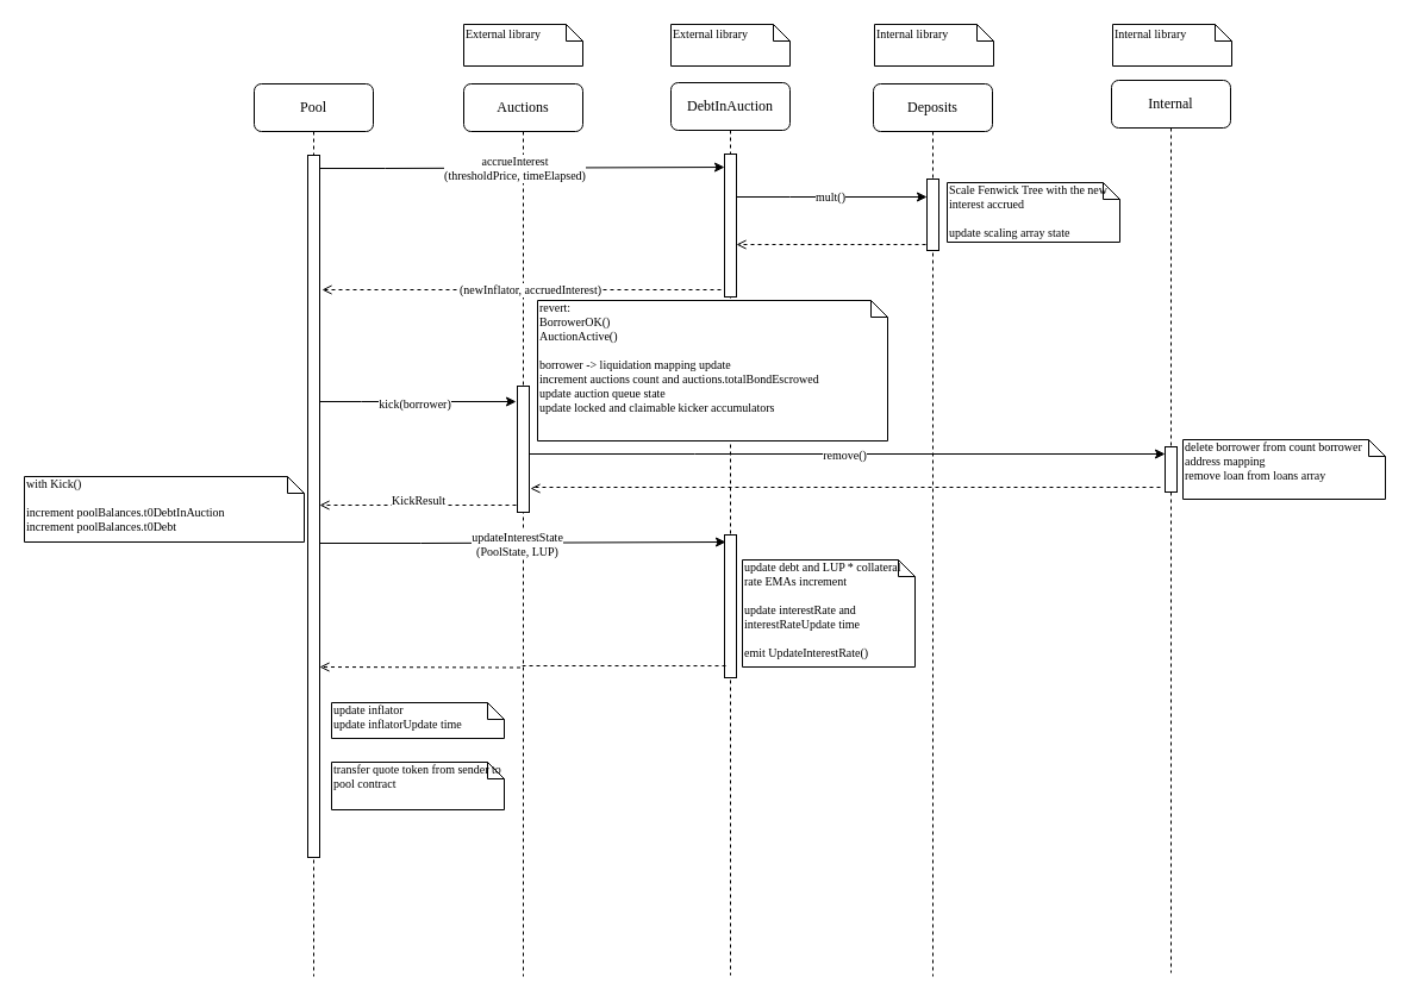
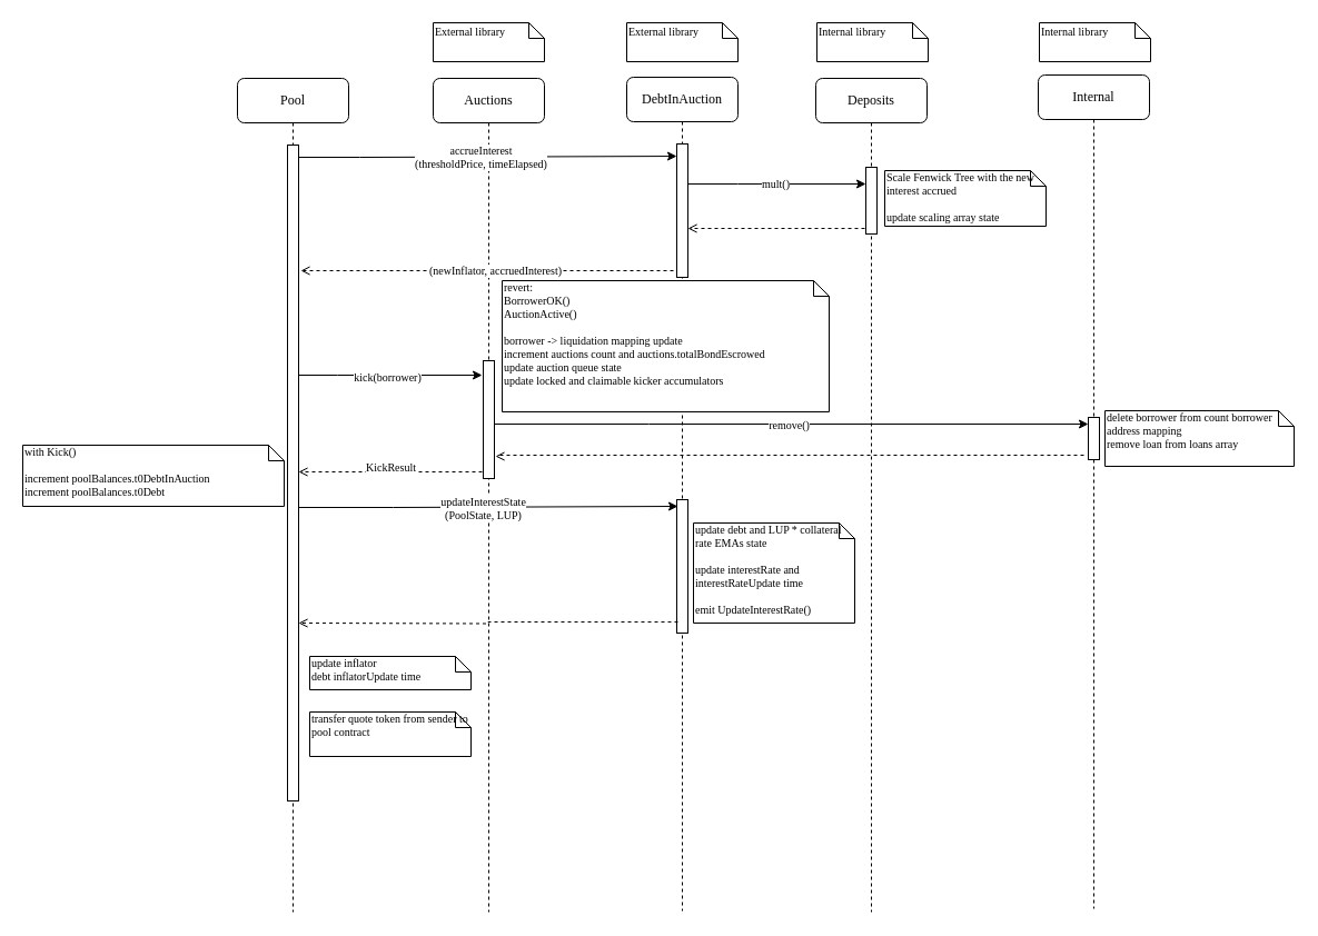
  <mxCell id="0" />
  <mxCell id="1" parent="0" />
  <mxCell id="2" value="Auctions" style="shape=umlLifeline;perimeter=lifelinePerimeter;whiteSpace=wrap;html=1;container=1;collapsible=0;recursiveResize=0;outlineConnect=0;rounded=1;shadow=0;comic=0;labelBackgroundColor=none;strokeWidth=1;fontFamily=Verdana;fontSize=12;align=center;" parent="1" vertex="1"><mxGeometry x="389" y="70" width="100" height="750" as="geometry" /></mxCell>
  <mxCell id="3" value="" style="html=1;points=[];perimeter=orthogonalPerimeter;rounded=0;shadow=0;comic=0;labelBackgroundColor=none;strokeWidth=1;fontFamily=Verdana;fontSize=12;align=center;" parent="2" vertex="1"><mxGeometry x="45" y="254" width="10" height="106" as="geometry" /></mxCell>
  <mxCell id="4" value="DebtInAuction" style="shape=umlLifeline;perimeter=lifelinePerimeter;whiteSpace=wrap;html=1;container=1;collapsible=0;recursiveResize=0;outlineConnect=0;rounded=1;shadow=0;comic=0;labelBackgroundColor=none;strokeWidth=1;fontFamily=Verdana;fontSize=12;align=center;" parent="1" vertex="1"><mxGeometry x="563" y="69" width="100" height="750" as="geometry" /></mxCell>
  <mxCell id="5" value="" style="html=1;points=[];perimeter=orthogonalPerimeter;rounded=0;shadow=0;comic=0;labelBackgroundColor=none;strokeWidth=1;fontFamily=Verdana;fontSize=12;align=center;" parent="4" vertex="1"><mxGeometry x="45" y="60" width="10" height="120" as="geometry" /></mxCell>
  <mxCell id="6" value="" style="html=1;points=[];perimeter=orthogonalPerimeter;rounded=0;shadow=0;comic=0;labelBackgroundColor=none;strokeWidth=1;fontFamily=Verdana;fontSize=12;align=center;" parent="4" vertex="1"><mxGeometry x="45" y="380" width="10" height="120" as="geometry" /></mxCell>
  <mxCell id="7" value="&lt;font&gt;Deposits&lt;/font&gt;" style="shape=umlLifeline;perimeter=lifelinePerimeter;whiteSpace=wrap;html=1;container=1;collapsible=0;recursiveResize=0;outlineConnect=0;rounded=1;shadow=0;comic=0;labelBackgroundColor=none;strokeWidth=1;fontFamily=Verdana;fontSize=12;align=center;" parent="1" vertex="1"><mxGeometry x="733" y="70" width="100" height="750" as="geometry" /></mxCell>
  <mxCell id="8" value="" style="html=1;points=[];perimeter=orthogonalPerimeter;rounded=0;shadow=0;comic=0;labelBackgroundColor=none;strokeWidth=1;fontFamily=Verdana;fontSize=12;align=center;" parent="7" vertex="1"><mxGeometry x="45" y="80" width="10" height="60" as="geometry" /></mxCell>
  <mxCell id="9" value="Pool" style="shape=umlLifeline;perimeter=lifelinePerimeter;whiteSpace=wrap;html=1;container=1;collapsible=0;recursiveResize=0;outlineConnect=0;rounded=1;shadow=0;comic=0;labelBackgroundColor=none;strokeWidth=1;fontFamily=Verdana;fontSize=12;align=center;" parent="1" vertex="1"><mxGeometry x="213" y="70" width="100" height="750" as="geometry" /></mxCell>
  <mxCell id="10" value="" style="html=1;points=[];perimeter=orthogonalPerimeter;rounded=0;shadow=0;comic=0;labelBackgroundColor=none;strokeWidth=1;fontFamily=Verdana;fontSize=12;align=center;" parent="9" vertex="1"><mxGeometry x="45" y="60" width="10" height="590" as="geometry" /></mxCell>
  <mxCell id="11" value="&lt;font style=&quot;font-size: 10px;&quot; face=&quot;Tahoma&quot;&gt;External library&lt;br&gt;&lt;/font&gt;" style="shape=note;whiteSpace=wrap;html=1;size=14;verticalAlign=top;align=left;spacingTop=-6;rounded=0;shadow=0;comic=0;labelBackgroundColor=none;strokeWidth=1;fontFamily=Verdana;fontSize=12" parent="1" vertex="1"><mxGeometry x="389" y="20" width="100" height="35" as="geometry" /></mxCell>
  <mxCell id="12" value="&lt;font style=&quot;font-size: 10px;&quot; face=&quot;Tahoma&quot;&gt;External library&lt;br&gt;&lt;/font&gt;" style="shape=note;whiteSpace=wrap;html=1;size=14;verticalAlign=top;align=left;spacingTop=-6;rounded=0;shadow=0;comic=0;labelBackgroundColor=none;strokeWidth=1;fontFamily=Verdana;fontSize=12" parent="1" vertex="1"><mxGeometry x="563" y="20" width="100" height="35" as="geometry" /></mxCell>
  <mxCell id="13" value="&lt;font style=&quot;font-size: 10px;&quot; face=&quot;Tahoma&quot;&gt;Internal library&lt;br&gt;&lt;/font&gt;" style="shape=note;whiteSpace=wrap;html=1;size=14;verticalAlign=top;align=left;spacingTop=-6;rounded=0;shadow=0;comic=0;labelBackgroundColor=none;strokeWidth=1;fontFamily=Verdana;fontSize=12" parent="1" vertex="1"><mxGeometry x="734" y="20" width="100" height="35" as="geometry" /></mxCell>
  <mxCell id="14" style="edgeStyle=orthogonalEdgeStyle;rounded=0;orthogonalLoop=1;jettySize=auto;html=1;fontFamily=Tahoma;fontSize=10;entryX=0;entryY=0.092;entryDx=0;entryDy=0;entryPerimeter=0;" parent="1" source="10" target="5" edge="1"><mxGeometry relative="1" as="geometry"><mxPoint x="603" y="140" as="targetPoint" /><Array as="points"><mxPoint x="323" y="141" /><mxPoint x="323" y="141" /></Array></mxGeometry></mxCell>
  <mxCell id="15" value="&lt;div&gt;accrueInterest&lt;/div&gt;&lt;div&gt;(thresholdPrice, timeElapsed)&lt;/div&gt;" style="edgeLabel;html=1;align=center;verticalAlign=middle;resizable=0;points=[];fontSize=10;fontFamily=Tahoma;" parent="14" vertex="1" connectable="0"><mxGeometry x="-0.082" relative="1" as="geometry"><mxPoint x="8" as="offset" /></mxGeometry></mxCell>
  <mxCell id="16" style="edgeStyle=orthogonalEdgeStyle;rounded=0;orthogonalLoop=1;jettySize=auto;html=1;fontFamily=Tahoma;fontSize=10;dashed=1;endArrow=open;endFill=0;" parent="1" edge="1"><mxGeometry relative="1" as="geometry"><mxPoint x="605" y="243" as="sourcePoint" /><mxPoint x="270" y="243" as="targetPoint" /><Array as="points"><mxPoint x="320" y="243" /><mxPoint x="320" y="243" /></Array></mxGeometry></mxCell>
  <mxCell id="17" value="(newInflator, accruedInterest)" style="edgeLabel;html=1;align=center;verticalAlign=middle;resizable=0;points=[];fontSize=10;fontFamily=Tahoma;" parent="16" vertex="1" connectable="0"><mxGeometry x="0.128" y="-1" relative="1" as="geometry"><mxPoint x="28" as="offset" /></mxGeometry></mxCell>
  <mxCell id="18" style="edgeStyle=orthogonalEdgeStyle;rounded=0;orthogonalLoop=1;jettySize=auto;html=1;fontFamily=Tahoma;fontSize=10;endArrow=classic;endFill=1;" parent="1" edge="1"><mxGeometry relative="1" as="geometry"><mxPoint x="618" y="165" as="sourcePoint" /><mxPoint x="778" y="165" as="targetPoint" /><Array as="points"><mxPoint x="663" y="165" /><mxPoint x="663" y="165" /></Array></mxGeometry></mxCell>
  <mxCell id="19" value="mult()" style="edgeLabel;html=1;align=center;verticalAlign=middle;resizable=0;points=[];fontSize=10;fontFamily=Tahoma;" parent="18" vertex="1" connectable="0"><mxGeometry x="-0.125" y="-3" relative="1" as="geometry"><mxPoint x="8" y="-4" as="offset" /></mxGeometry></mxCell>
  <mxCell id="20" value="&lt;div&gt;Scale Fenwick Tree with the new interest accrued&lt;/div&gt;&lt;div&gt;&lt;br&gt;&lt;/div&gt;&lt;div&gt;update scaling array state&lt;br&gt;&lt;/div&gt;" style="shape=note;whiteSpace=wrap;html=1;size=14;verticalAlign=top;align=left;spacingTop=-6;rounded=0;shadow=0;comic=0;labelBackgroundColor=none;strokeWidth=1;fontFamily=Verdana;fontSize=10;" parent="1" vertex="1"><mxGeometry x="795" y="153" width="145" height="50" as="geometry" /></mxCell>
  <mxCell id="21" style="edgeStyle=orthogonalEdgeStyle;rounded=0;orthogonalLoop=1;jettySize=auto;html=1;fontFamily=Verdana;fontSize=10;endArrow=open;endFill=0;exitX=-0.1;exitY=0.917;exitDx=0;exitDy=0;exitPerimeter=0;dashed=1;" parent="1" source="8" target="5" edge="1"><mxGeometry relative="1" as="geometry"><mxPoint x="623" y="205" as="targetPoint" /><Array as="points"><mxPoint x="653" y="205" /><mxPoint x="653" y="205" /></Array></mxGeometry></mxCell>
  <mxCell id="22" style="edgeStyle=orthogonalEdgeStyle;rounded=0;orthogonalLoop=1;jettySize=auto;html=1;fontFamily=Verdana;fontSize=10;endArrow=classic;endFill=1;" parent="1" edge="1"><mxGeometry relative="1" as="geometry"><mxPoint x="433" y="337" as="targetPoint" /><Array as="points"><mxPoint x="303" y="337" /><mxPoint x="303" y="337" /></Array><mxPoint x="268" y="337" as="sourcePoint" /></mxGeometry></mxCell>
  <mxCell id="23" value="kick(borrower)" style="edgeLabel;html=1;align=center;verticalAlign=middle;resizable=0;points=[];fontSize=10;fontFamily=Verdana;" parent="22" vertex="1" connectable="0"><mxGeometry x="-0.151" y="-2" relative="1" as="geometry"><mxPoint x="9" y="-1" as="offset" /></mxGeometry></mxCell>
  <mxCell id="24" value="&lt;div&gt;with Kick()&lt;/div&gt;&lt;div&gt;&lt;br&gt;&lt;/div&gt;&lt;div&gt;increment poolBalances.t0DebtInAuction &lt;br&gt;&lt;/div&gt;&lt;div&gt;increment poolBalances.t0Debt&lt;br&gt;&lt;/div&gt;" style="shape=note;whiteSpace=wrap;html=1;size=14;verticalAlign=top;align=left;spacingTop=-6;rounded=0;shadow=0;comic=0;labelBackgroundColor=none;strokeWidth=1;fontFamily=Verdana;fontSize=10;" parent="1" vertex="1"><mxGeometry x="20" y="400" width="235" height="55" as="geometry" /></mxCell>
  <mxCell id="25" style="edgeStyle=orthogonalEdgeStyle;rounded=0;orthogonalLoop=1;jettySize=auto;html=1;dashed=1;fontFamily=Verdana;fontSize=10;endArrow=open;endFill=0;" parent="1" edge="1"><mxGeometry relative="1" as="geometry"><mxPoint x="433" y="424" as="sourcePoint" /><mxPoint x="268" y="424" as="targetPoint" /></mxGeometry></mxCell>
  <mxCell id="26" style="edgeStyle=orthogonalEdgeStyle;rounded=0;orthogonalLoop=1;jettySize=auto;html=1;entryX=0.1;entryY=0.05;entryDx=0;entryDy=0;entryPerimeter=0;fontFamily=Verdana;fontSize=10;endArrow=classic;endFill=1;" parent="1" target="6" edge="1"><mxGeometry relative="1" as="geometry"><mxPoint x="268" y="456" as="sourcePoint" /><Array as="points"><mxPoint x="353" y="456" /><mxPoint x="353" y="456" /></Array></mxGeometry></mxCell>
  <mxCell id="27" value="&lt;div&gt;updateInterestState&lt;/div&gt;&lt;div&gt;(PoolState, LUP)&lt;br&gt;&lt;/div&gt;" style="edgeLabel;html=1;align=center;verticalAlign=middle;resizable=0;points=[];fontSize=10;fontFamily=Verdana;" parent="26" vertex="1" connectable="0"><mxGeometry x="0.396" y="-1" relative="1" as="geometry"><mxPoint x="-73" as="offset" /></mxGeometry></mxCell>
  <mxCell id="28" style="edgeStyle=orthogonalEdgeStyle;rounded=0;orthogonalLoop=1;jettySize=auto;html=1;dashed=1;fontFamily=Verdana;fontSize=10;endArrow=open;endFill=0;exitX=0.1;exitY=0.917;exitDx=0;exitDy=0;exitPerimeter=0;" parent="1" source="6" edge="1"><mxGeometry relative="1" as="geometry"><mxPoint x="603" y="560" as="sourcePoint" /><mxPoint x="268" y="560" as="targetPoint" /><Array as="points" /></mxGeometry></mxCell>
- <mxCell id="29" value="&lt;div&gt;update debt and LUP * collateral rate EMAs increment&lt;/div&gt;&lt;div&gt;&lt;br&gt;&lt;/div&gt;&lt;div&gt;update interestRate and interestRateUpdate time&lt;br&gt;&lt;/div&gt;&lt;div&gt;&lt;br&gt;&lt;/div&gt;&lt;div&gt;emit UpdateInterestRate()&lt;br&gt;&lt;/div&gt;" style="shape=note;whiteSpace=wrap;html=1;size=14;verticalAlign=top;align=left;spacingTop=-6;rounded=0;shadow=0;comic=0;labelBackgroundColor=none;strokeWidth=1;fontFamily=Verdana;fontSize=10;" parent="1" vertex="1"><mxGeometry x="623" y="470" width="145" height="90" as="geometry" /></mxCell>
- <mxCell id="30" value="&lt;div&gt;update inflator&lt;/div&gt;&lt;div&gt;update inflatorUpdate time&lt;br&gt;&lt;/div&gt;" style="shape=note;whiteSpace=wrap;html=1;size=14;verticalAlign=top;align=left;spacingTop=-6;rounded=0;shadow=0;comic=0;labelBackgroundColor=none;strokeWidth=1;fontFamily=Verdana;fontSize=10;" parent="1" vertex="1"><mxGeometry x="278" y="590" width="145" height="30" as="geometry" /></mxCell>
+ <mxCell id="29" value="&lt;div&gt;update debt and LUP * collateral rate EMAs state&lt;/div&gt;&lt;div&gt;&lt;br&gt;&lt;/div&gt;&lt;div&gt;update interestRate and interestRateUpdate time&lt;br&gt;&lt;/div&gt;&lt;div&gt;&lt;br&gt;&lt;/div&gt;&lt;div&gt;emit UpdateInterestRate()&lt;br&gt;&lt;/div&gt;" style="shape=note;whiteSpace=wrap;html=1;size=14;verticalAlign=top;align=left;spacingTop=-6;rounded=0;shadow=0;comic=0;labelBackgroundColor=none;strokeWidth=1;fontFamily=Verdana;fontSize=10;" parent="1" vertex="1"><mxGeometry x="623" y="470" width="145" height="90" as="geometry" /></mxCell>
+ <mxCell id="30" value="&lt;div&gt;update inflator&lt;/div&gt;&lt;div&gt;debt inflatorUpdate time&lt;br&gt;&lt;/div&gt;" style="shape=note;whiteSpace=wrap;html=1;size=14;verticalAlign=top;align=left;spacingTop=-6;rounded=0;shadow=0;comic=0;labelBackgroundColor=none;strokeWidth=1;fontFamily=Verdana;fontSize=10;" parent="1" vertex="1"><mxGeometry x="278" y="590" width="145" height="30" as="geometry" /></mxCell>
  <mxCell id="31" value="Internal" style="shape=umlLifeline;perimeter=lifelinePerimeter;whiteSpace=wrap;html=1;container=1;collapsible=0;recursiveResize=0;outlineConnect=0;rounded=1;shadow=0;comic=0;labelBackgroundColor=none;strokeWidth=1;fontFamily=Verdana;fontSize=12;align=center;" parent="1" vertex="1"><mxGeometry x="933" y="67" width="100" height="750" as="geometry" /></mxCell>
  <mxCell id="32" value="" style="html=1;points=[];perimeter=orthogonalPerimeter;rounded=0;shadow=0;comic=0;labelBackgroundColor=none;strokeWidth=1;fontFamily=Verdana;fontSize=12;align=center;" parent="31" vertex="1"><mxGeometry x="45" y="308" width="10" height="38" as="geometry" /></mxCell>
  <mxCell id="33" value="&lt;font style=&quot;font-size: 10px;&quot; face=&quot;Tahoma&quot;&gt;Internal library&lt;br&gt;&lt;/font&gt;" style="shape=note;whiteSpace=wrap;html=1;size=14;verticalAlign=top;align=left;spacingTop=-6;rounded=0;shadow=0;comic=0;labelBackgroundColor=none;strokeWidth=1;fontFamily=Verdana;fontSize=12" parent="1" vertex="1"><mxGeometry x="934" y="20" width="100" height="35" as="geometry" /></mxCell>
  <mxCell id="34" style="edgeStyle=orthogonalEdgeStyle;rounded=0;orthogonalLoop=1;jettySize=auto;html=1;fontFamily=Verdana;fontSize=10;endArrow=open;endFill=0;exitX=-0.1;exitY=0.917;exitDx=0;exitDy=0;exitPerimeter=0;dashed=1;entryX=0.9;entryY=0.651;entryDx=0;entryDy=0;entryPerimeter=0;" parent="1" edge="1"><mxGeometry relative="1" as="geometry"><mxPoint x="974" y="409.02" as="sourcePoint" /><mxPoint x="445" y="410.033" as="targetPoint" /><Array as="points"><mxPoint x="449" y="409" /><mxPoint x="449" y="410" /></Array></mxGeometry></mxCell>
  <mxCell id="35" value="delete borrower from count borrower address mapping&lt;br&gt;remove loan from loans array" style="shape=note;whiteSpace=wrap;html=1;size=14;verticalAlign=top;align=left;spacingTop=-6;rounded=0;shadow=0;comic=0;labelBackgroundColor=none;strokeWidth=1;fontFamily=Verdana;fontSize=10;" parent="1" vertex="1"><mxGeometry x="993" y="369" width="170" height="50" as="geometry" /></mxCell>
  <mxCell id="36" value="&lt;div&gt;transfer quote token from sender to pool contract&lt;/div&gt;" style="shape=note;whiteSpace=wrap;html=1;size=14;verticalAlign=top;align=left;spacingTop=-6;rounded=0;shadow=0;comic=0;labelBackgroundColor=none;strokeWidth=1;fontFamily=Verdana;fontSize=10;" parent="1" vertex="1"><mxGeometry x="278" y="640" width="145" height="40" as="geometry" /></mxCell>
  <mxCell id="37" value="KickResult" style="edgeLabel;html=1;align=center;verticalAlign=middle;resizable=0;points=[];fontSize=10;fontFamily=Verdana;" vertex="1" connectable="0" parent="1"><mxGeometry x="350.5" y="419" as="geometry" /></mxCell>
  <mxCell id="38" value="&lt;div&gt;revert:&lt;/div&gt;&lt;div&gt;BorrowerOK()&lt;/div&gt;&lt;div&gt;AuctionActive()&lt;br&gt;&lt;/div&gt;&lt;div&gt;&lt;br&gt;&lt;/div&gt;borrower -&amp;gt; liquidation mapping update&lt;br&gt;&lt;div&gt;increment auctions count and auctions.totalBondEscrowed&lt;/div&gt;&lt;div&gt;update auction queue state&lt;br&gt;&lt;/div&gt;&lt;div&gt;update locked and claimable kicker accumulators&lt;/div&gt;" style="shape=note;whiteSpace=wrap;html=1;size=14;verticalAlign=top;align=left;spacingTop=-6;rounded=0;shadow=0;comic=0;labelBackgroundColor=none;strokeWidth=1;fontFamily=Verdana;fontSize=10;" vertex="1" parent="1"><mxGeometry x="451" y="252" width="294" height="118" as="geometry" /></mxCell>
  <mxCell id="39" style="edgeStyle=orthogonalEdgeStyle;rounded=0;orthogonalLoop=1;jettySize=auto;html=1;entryX=0;entryY=0.158;entryDx=0;entryDy=0;entryPerimeter=0;fontFamily=Tahoma;fontSize=12;fontColor=#666666;endArrow=classic;endFill=1;" edge="1" parent="1" source="3" target="32"><mxGeometry relative="1" as="geometry"><Array as="points"><mxPoint x="583" y="381" /><mxPoint x="583" y="381" /></Array></mxGeometry></mxCell>
  <mxCell id="40" value="remove()" style="edgeLabel;html=1;align=center;verticalAlign=middle;resizable=0;points=[];fontSize=10;fontFamily=Tahoma;" vertex="1" connectable="0" parent="1"><mxGeometry x="706" y="178" as="geometry"><mxPoint x="2" y="203" as="offset" /></mxGeometry></mxCell>
